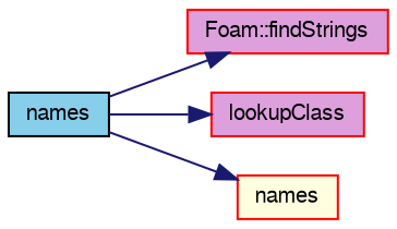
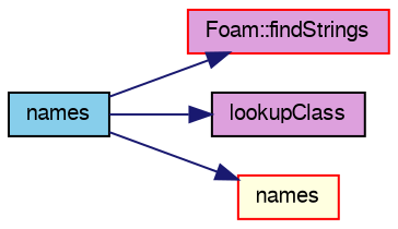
  digraph {
    rankdir=LR
    node [color=black fillcolor=plum fontname=FreeSans fontsize=10 shape=record style=filled]
    edge [color=midnightblue fontname=FreeSans fontsize=10 labelfontname=FreeSans labelfontsize=10 style=solid]
    n1 [fillcolor=skyblue fontcolor=black height=0.2 label=names width=0.4]
    n2 [color=red height=0.2 label="Foam::findStrings" width=0.4]
-   n3 [color=red height=0.2 label=lookupClass width=0.4]
+   n3 [height=0.2 label=lookupClass width=0.4]
    n4 [color=red height=0.2 label=names width=0.4 fillcolor=lightyellow]
    n1 -> n2
    n1 -> n3
    n1 -> n4
  }
